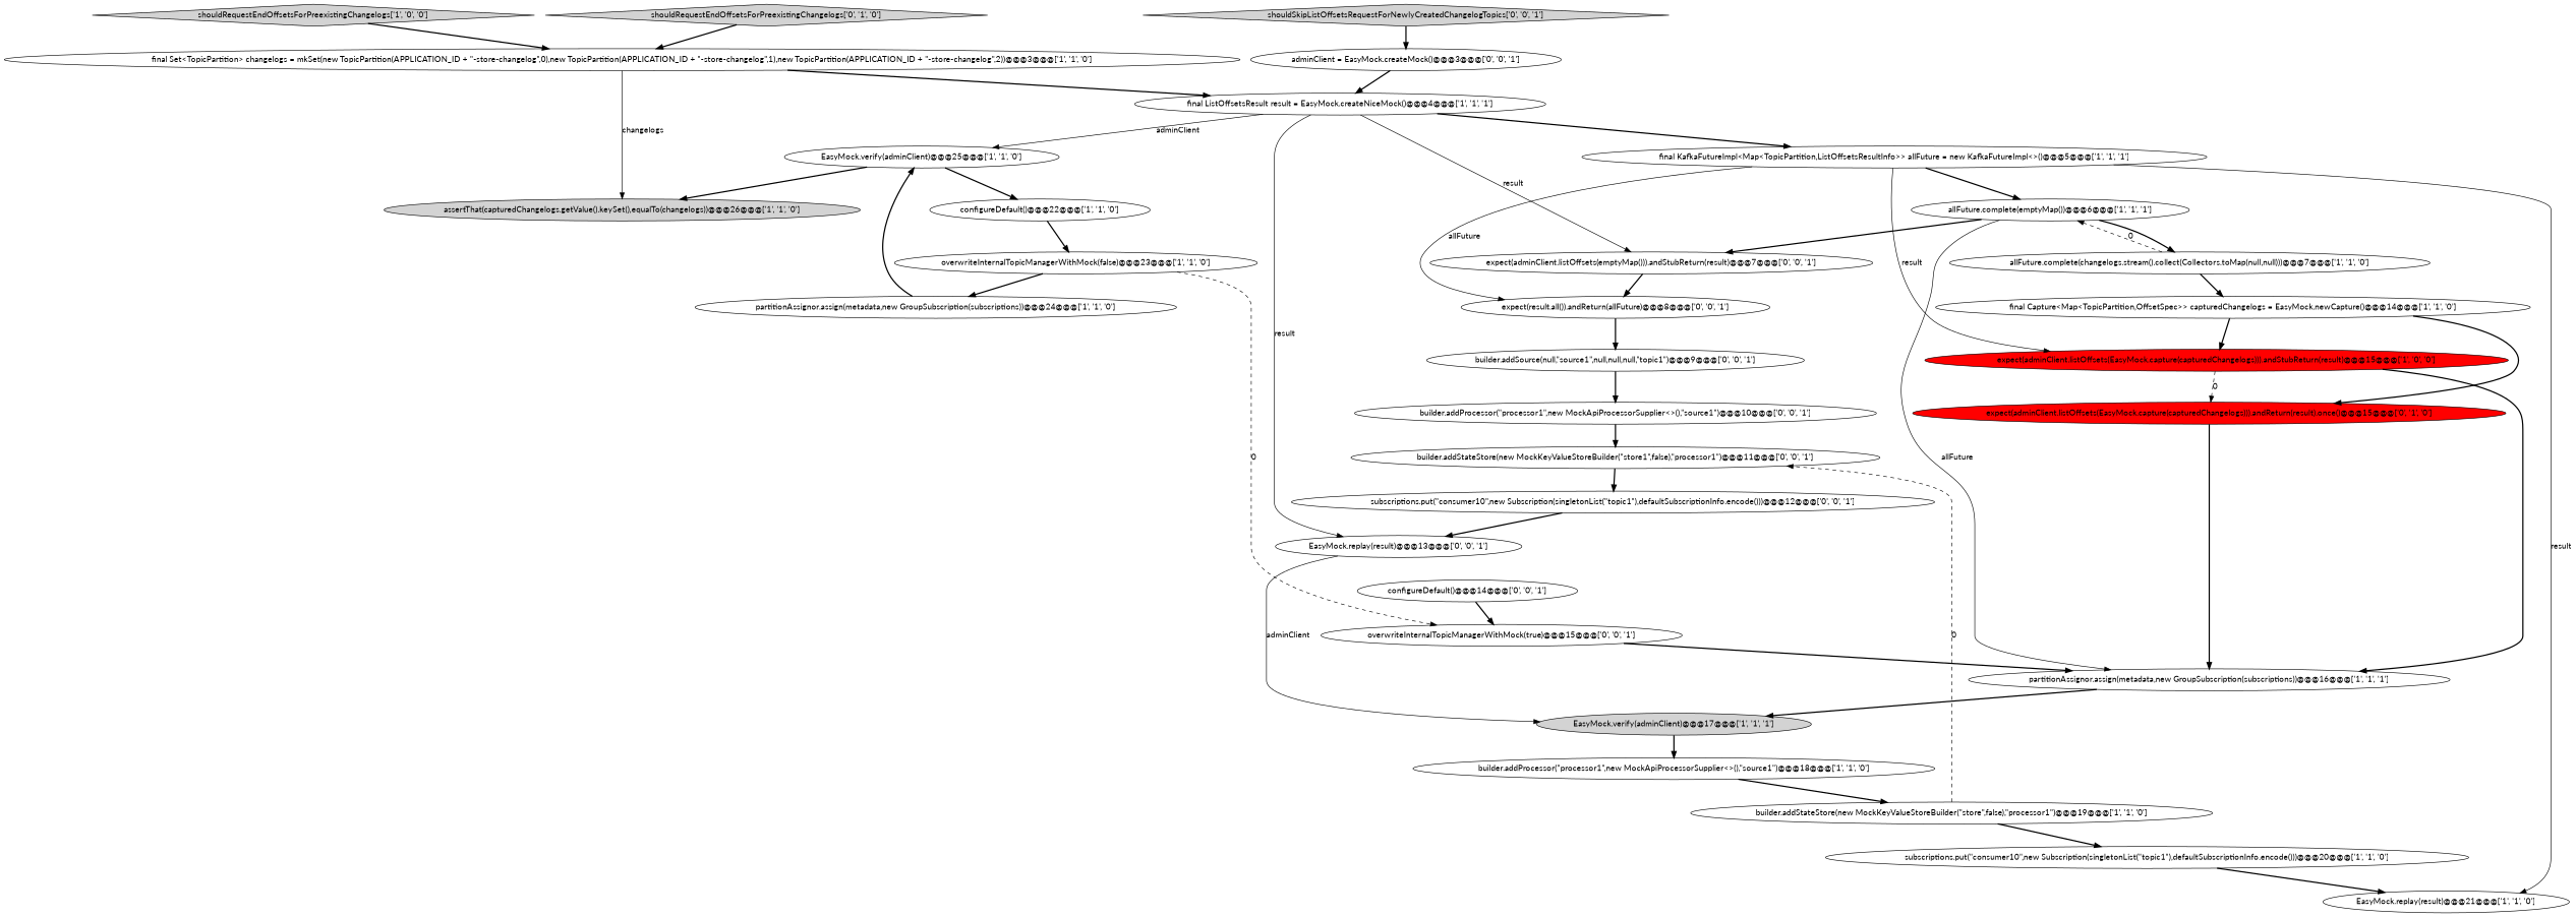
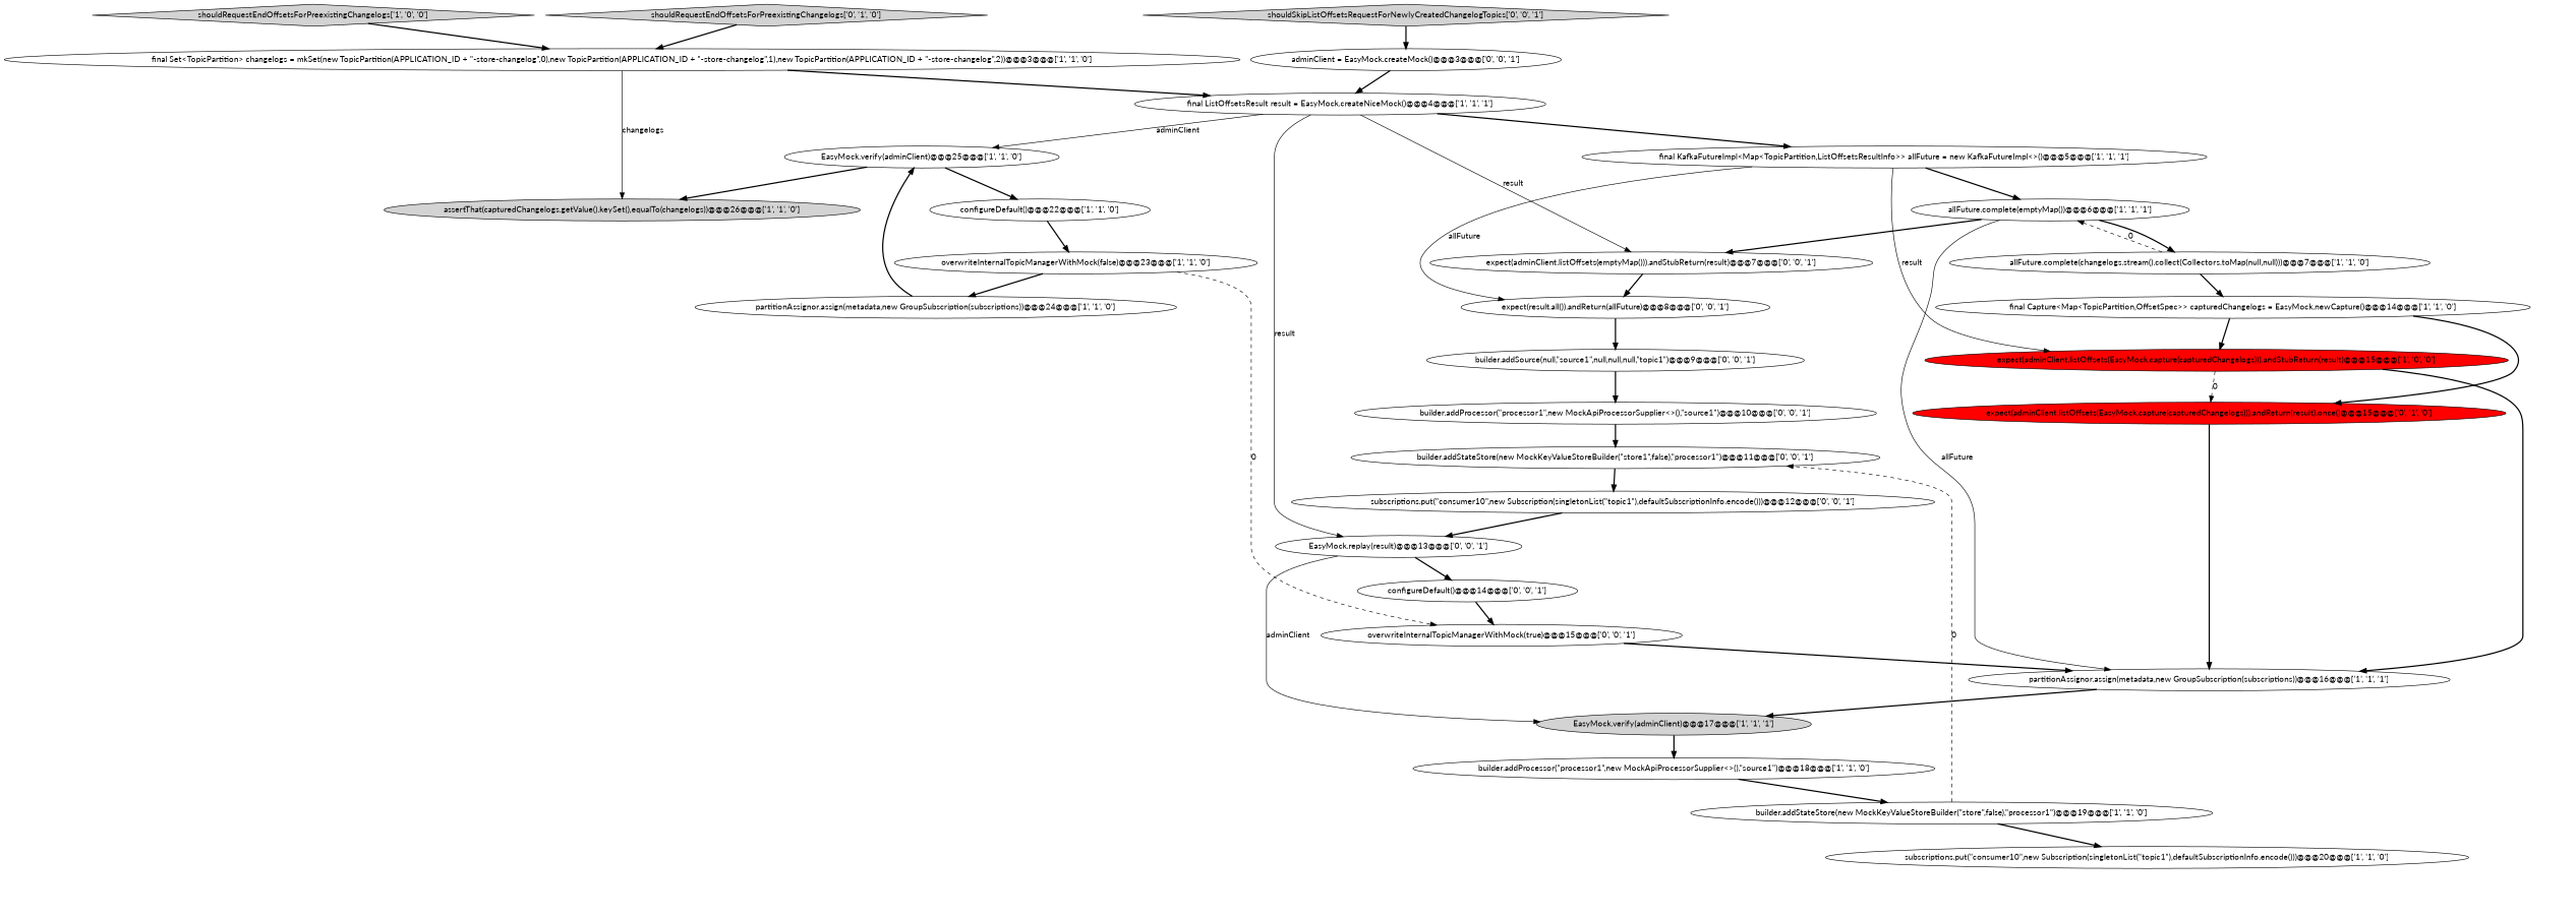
  digraph {
    fontname=Lato
    node [fillcolor=white fontname=Lato shape=ellipse style=filled]
    edge [fontname=Lato style=bold]
    n1 [label="builder.addSource(null,\"source1\",null,null,null,\"topic1\")@@@9@@@['0', '0', '1']"]
    n2 [label="builder.addProcessor(\"processor1\",new MockApiProcessorSupplier<>(),\"source1\")@@@10@@@['0', '0', '1']"]
    n3 [label="builder.addStateStore(new MockKeyValueStoreBuilder(\"store1\",false),\"processor1\")@@@11@@@['0', '0', '1']"]
    n4 [label="subscriptions.put(\"consumer10\",new Subscription(singletonList(\"topic1\"),defaultSubscriptionInfo.encode()))@@@12@@@['0', '0', '1']"]
    n5 [label="EasyMock.replay(result)@@@13@@@['0', '0', '1']"]
    n6 [label="configureDefault()@@@14@@@['0', '0', '1']"]
    n7 [label="overwriteInternalTopicManagerWithMock(true)@@@15@@@['0', '0', '1']"]
    n8 [label="partitionAssignor.assign(metadata,new GroupSubscription(subscriptions))@@@16@@@['1', '1', '1']"]
    n9 [fillcolor=lightgray label="EasyMock.verify(adminClient)@@@17@@@['1', '1', '1']"]
    n10 [fillcolor=red label="expect(adminClient.listOffsets(EasyMock.capture(capturedChangelogs))).andStubReturn(result)@@@15@@@['1', '0', '0']"]
    n11 [fillcolor=red label="expect(adminClient.listOffsets(EasyMock.capture(capturedChangelogs))).andReturn(result).once()@@@15@@@['0', '1', '0']"]
    n12 [label="partitionAssignor.assign(metadata,new GroupSubscription(subscriptions))@@@24@@@['1', '1', '0']"]
    n13 [label="EasyMock.verify(adminClient)@@@25@@@['1', '1', '0']"]
    n14 [fillcolor=lightgray label="assertThat(capturedChangelogs.getValue().keySet(),equalTo(changelogs))@@@26@@@['1', '1', '0']"]
    n15 [label="configureDefault()@@@22@@@['1', '1', '0']"]
    n16 [label="builder.addProcessor(\"processor1\",new MockApiProcessorSupplier<>(),\"source1\")@@@18@@@['1', '1', '0']"]
    n17 [label="builder.addStateStore(new MockKeyValueStoreBuilder(\"store\",false),\"processor1\")@@@19@@@['1', '1', '0']"]
    n18 [label="subscriptions.put(\"consumer10\",new Subscription(singletonList(\"topic1\"),defaultSubscriptionInfo.encode()))@@@20@@@['1', '1', '0']"]
    n19 [label="expect(adminClient.listOffsets(emptyMap())).andStubReturn(result)@@@7@@@['0', '0', '1']"]
    n20 [label="expect(result.all()).andReturn(allFuture)@@@8@@@['0', '0', '1']"]
    n21 [label="allFuture.complete(changelogs.stream().collect(Collectors.toMap(null,null)))@@@7@@@['1', '1', '0']"]
    n22 [label="final Capture<Map<TopicPartition,OffsetSpec>> capturedChangelogs = EasyMock.newCapture()@@@14@@@['1', '1', '0']"]
    n23 [label="allFuture.complete(emptyMap())@@@6@@@['1', '1', '1']"]
    n24 [label="final Set<TopicPartition> changelogs = mkSet(new TopicPartition(APPLICATION_ID + \"-store-changelog\",0),new TopicPartition(APPLICATION_ID + \"-store-changelog\",1),new TopicPartition(APPLICATION_ID + \"-store-changelog\",2))@@@3@@@['1', '1', '0']"]
    n25 [label="final ListOffsetsResult result = EasyMock.createNiceMock()@@@4@@@['1', '1', '1']"]
    n26 [label="final KafkaFutureImpl<Map<TopicPartition,ListOffsetsResultInfo>> allFuture = new KafkaFutureImpl<>()@@@5@@@['1', '1', '1']"]
    n27 [fillcolor=lightgray label="shouldRequestEndOffsetsForPreexistingChangelogs['0', '1', '0']" shape=diamond]
    n28 [label="overwriteInternalTopicManagerWithMock(false)@@@23@@@['1', '1', '0']"]
    n29 [label="adminClient = EasyMock.createMock()@@@3@@@['0', '0', '1']"]
-   n30 [label="EasyMock.replay(result)@@@21@@@['1', '1', '0']"]
    n31 [fillcolor=lightgray label="shouldRequestEndOffsetsForPreexistingChangelogs['1', '0', '0']" shape=diamond]
    n32 [fillcolor=lightgray label="shouldSkipListOffsetsRequestForNewlyCreatedChangelogTopics['0', '0', '1']" shape=diamond]
    n1 -> n2
    n2 -> n3
    n3 -> n4
    n4 -> n5
+   n5 -> n6
    n5 -> n9 [label=adminClient style=solid]
    n6 -> n7
    n7 -> n8
    n8 -> n9
    n9 -> n16
    n10 -> n8
    n10 -> n11 [label=0 style=dashed]
    n11 -> n8
    n12 -> n13
    n13 -> n14
    n13 -> n15
    n15 -> n28
    n16 -> n17
    n17 -> n3 [label=0 style=dashed]
    n17 -> n18
-   n18 -> n30
    n19 -> n20
    n20 -> n1
    n21 -> n22
    n21 -> n23 [label=0 style=dashed]
    n22 -> n10
    n22 -> n11
    n23 -> n8 [label=allFuture style=solid]
    n23 -> n19
    n23 -> n21
    n24 -> n14 [label=changelogs style=solid]
    n24 -> n25
    n25 -> n5 [label=result style=solid]
    n25 -> n13 [label=adminClient style=solid]
    n25 -> n19 [label=result style=solid]
    n25 -> n26
    n26 -> n10 [label=result style=solid]
    n26 -> n20 [label=allFuture style=solid]
    n26 -> n23
-   n26 -> n30 [label=result style=solid]
    n27 -> n24
    n28 -> n7 [label=0 style=dashed]
    n28 -> n12
    n29 -> n25
    n31 -> n24
    n32 -> n29
  }
